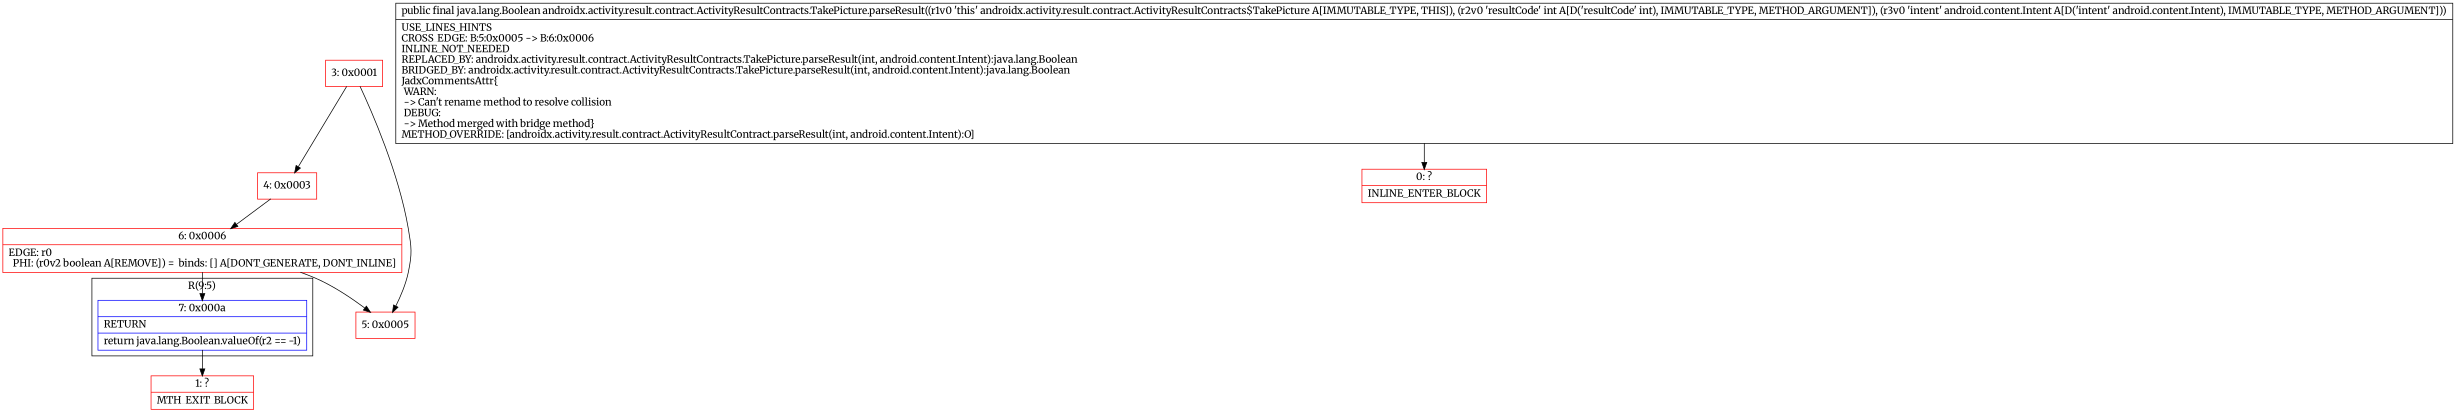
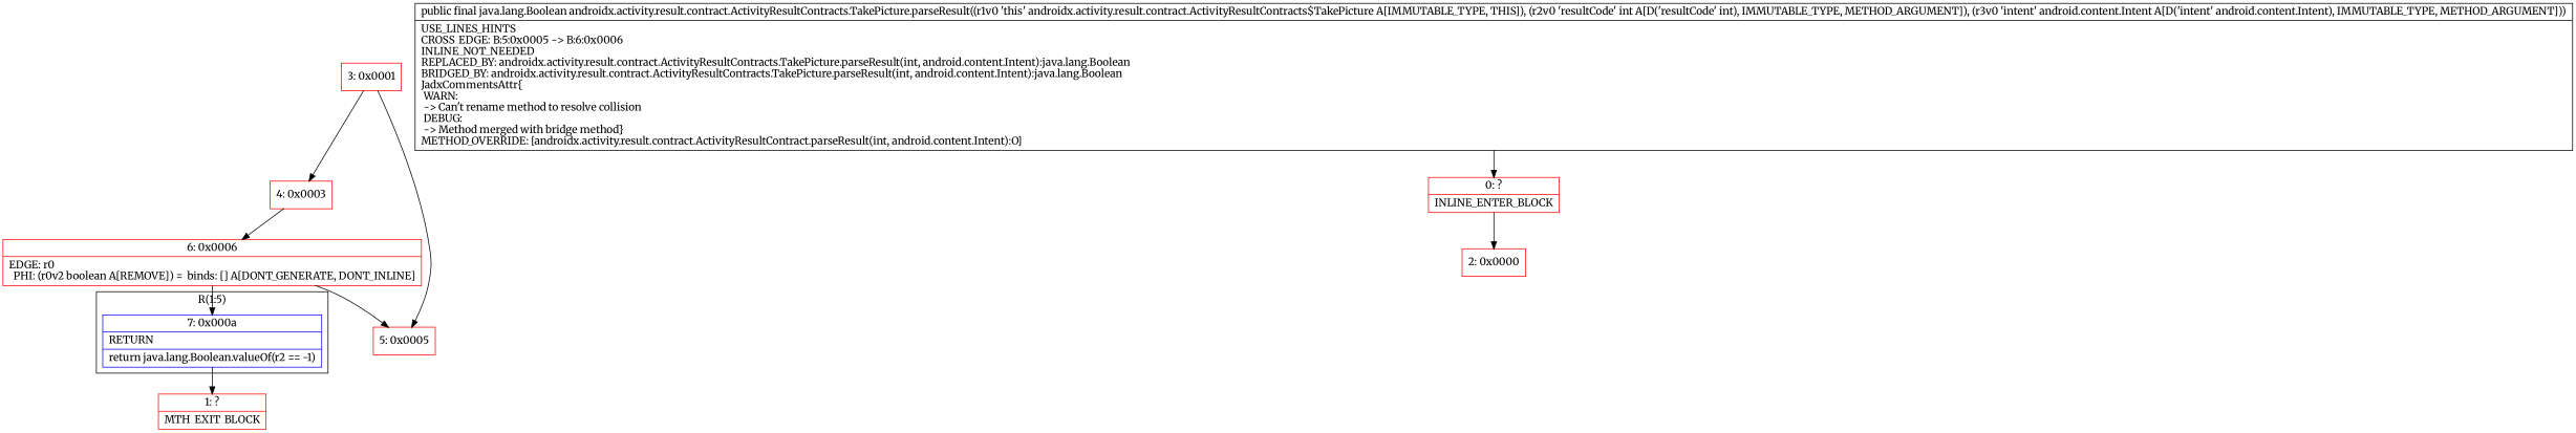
  digraph {
    fontname=Merriweather
    node [color=red fontname=Merriweather shape=record]
    edge [fontname=Merriweather]
    n1 [color=blue label="{7\:\ 0x000a|RETURN\l|return java.lang.Boolean.valueOf(r2 == \-1)\l}"]
    n2 [label="{1\:\ ?|MTH_EXIT_BLOCK\l}"]
    n3 [label="{0\:\ ?|INLINE_ENTER_BLOCK\l}"]
+   n4 [label="{2\:\ 0x0000}"]
    n5 [label="{3\:\ 0x0001}"]
    n6 [label="{4\:\ 0x0003}"]
    n7 [label="{5\:\ 0x0005}"]
    n8 [label="{6\:\ 0x0006|EDGE: r0 \l  PHI: (r0v2 boolean A[REMOVE]) =  binds: [] A[DONT_GENERATE, DONT_INLINE]\l}"]
    n9 [label="{public final java.lang.Boolean androidx.activity.result.contract.ActivityResultContracts.TakePicture.parseResult((r1v0 'this' androidx.activity.result.contract.ActivityResultContracts$TakePicture A[IMMUTABLE_TYPE, THIS]), (r2v0 'resultCode' int A[D('resultCode' int), IMMUTABLE_TYPE, METHOD_ARGUMENT]), (r3v0 'intent' android.content.Intent A[D('intent' android.content.Intent), IMMUTABLE_TYPE, METHOD_ARGUMENT]))  | USE_LINES_HINTS\lCROSS_EDGE: B:5:0x0005 \-\> B:6:0x0006\lINLINE_NOT_NEEDED\lREPLACED_BY: androidx.activity.result.contract.ActivityResultContracts.TakePicture.parseResult(int, android.content.Intent):java.lang.Boolean\lBRIDGED_BY: androidx.activity.result.contract.ActivityResultContracts.TakePicture.parseResult(int, android.content.Intent):java.lang.Boolean\lJadxCommentsAttr\{\l WARN: \l \-\> Can't rename method to resolve collision\l DEBUG: \l \-\> Method merged with bridge method\}\lMETHOD_OVERRIDE: [androidx.activity.result.contract.ActivityResultContract.parseResult(int, android.content.Intent):O]\l}" color=""]
    subgraph cluster_1 {
-     label="R(9:5)"
+     label="R(1:5)"
      n1
    }
    n1 -> n2
+   n3 -> n4
    n5 -> n6
    n5 -> n7
    n6 -> n8
    n8 -> n1
    n8 -> n7
    n9 -> n3
  }
